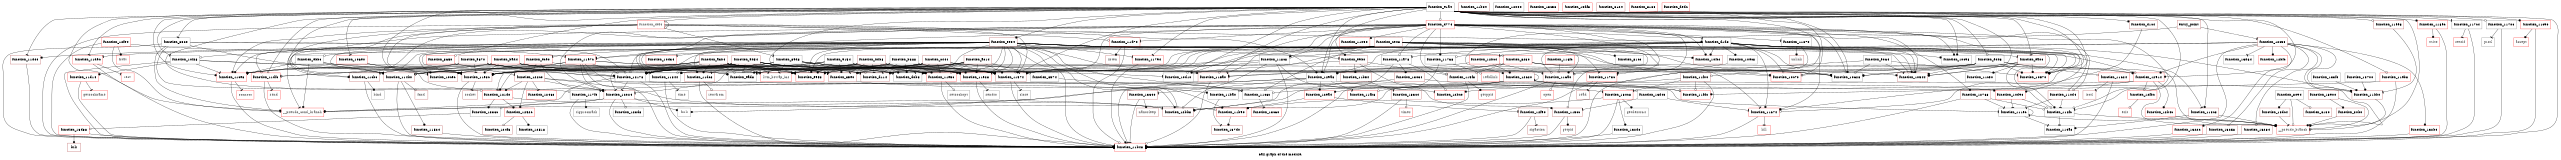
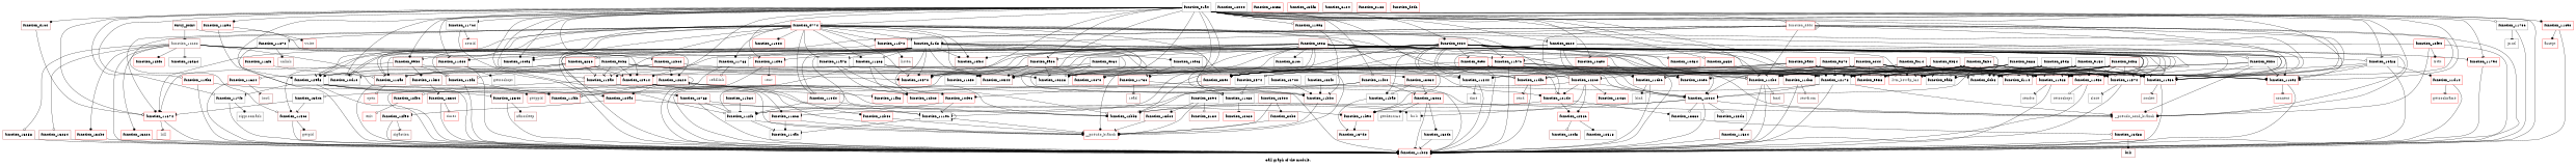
  digraph {
    label="Call graph of the module."
    node [color=red shape=record]
    edge [arrowhead=dot]
    n1 [color=gray40 label="{function_e0b8}"]
    n2 [color=brown label="{function_116a0}"]
    n3 [label="{function_11624}"]
    n4 [color=brown label="{function_10544}"]
    n5 [label="{function_10570}"]
    n6 [color=gray40 label="{function_10628}"]
    n7 [color=brown label="{function_115a0}"]
    n8 [label="{function_12914}"]
    n9 [color=gray40 label="{function_129a8}"]
    n10 [label="{function_11b48}"]
    n11 [fontcolor=gray50 label="{open}"]
    n12 [color=brown fontcolor=gray50 label="{ioctl}"]
    n13 [color=gray40 fontcolor=gray50 label="{fork}"]
    n14 [fontcolor=gray50 label="{__pseudo_branch}"]
    n15 [color=brown label="{function_12bb8}"]
    n16 [label="{function_12bc0}"]
    n17 [label="{function_12fbc}"]
    n18 [label="{function_12b4c}"]
    n19 [color=gray40 label="{function_117f0}"]
    n20 [label="{function_11fdc}"]
    n21 [label="{function_11fb8}"]
    n22 [label="{function_12ea4}"]
    n23 [color=brown label="{function_13340}"]
    n24 [color=gray40 label="{function_10ec8}"]
    n25 [label="{function_1173c}"]
    n26 [color=brown fontcolor=gray50 label="{read}"]
    n27 [color=gray40 label="{function_10f28}"]
    n28 [label="{function_11ce8}"]
    n29 [label="{function_11d14}"]
    n30 [color=brown label="{function_11574}"]
    n31 [color=brown label="{function_11e8c}"]
    n32 [fontcolor=gray50 label="{connect}"]
    n33 [fontcolor=gray50 label="{getsockname}"]
    n34 [color=gray40 fontcolor=gray50 label="{close}"]
    n35 [color=brown fontcolor=gray50 label="{socket}"]
    n36 [color=gray40 label="{function_e1a4}"]
    n37 [label="{function_e958}"]
    n38 [label="{function_11d9c}"]
    n39 [color=brown label="{function_e9b0}"]
    n40 [color=brown label="{function_ea0c}"]
    n41 [label="{function_1189c}"]
    n42 [color=gray40 label="{function_112fc}"]
    n43 [color=gray40 label="{function_117c4}"]
    n44 [color=gray40 label="{function_1170c}"]
    n45 [color=gray40 label="{function_10d10}"]
    n46 [color=brown label="{function_113c8}"]
    n47 [color=brown label="{function_ee34}"]
    n48 [color=brown label="{function_114b0}"]
    n49 [color=brown label="{function_11d40}"]
    n50 [label="{function_11794}"]
    n51 [label="{function_106e0}"]
    n52 [label="{function_10c70}"]
    n53 [label="{function_11674}"]
    n54 [label="{function_11c90}"]
    n55 [color=gray40 label="{function_10c98}"]
    n56 [label="{function_11dfc}"]
    n57 [label="{function_11eb8}"]
    n58 [color=brown label="{function_11ee8}"]
    n59 [color=brown label="{function_11f00}"]
    n60 [fontcolor=gray50 label="{__pseudo_cond_branch}"]
    n61 [color=gray40 label="{function_8320}"]
    n62 [label="{function_8650}"]
    n63 [color=brown label="{function_d1c4}"]
    n64 [label="{function_d774}"]
    n65 [fontcolor=gray50 label="{function_def4}"]
    n66 [fontcolor=gray50 label="{recv}"]
    n67 [color=gray40 fontcolor=gray50 label="{sigprocmask}"]
    n68 [color=brown label="{function_115f8}"]
    n69 [color=gray40 label="{function_11844}"]
    n70 [color=brown label="{function_11b54}"]
    n71 [color=brown label="{function_115cc}"]
    n72 [color=gray40 label="{function_11c50}"]
    n73 [fontcolor=gray50 label="{write}"]
    n74 [color=gray40 label="{function_114ac}"]
    n75 [fontcolor=gray50 label="{setsid}"]
    n76 [color=gray40 fontcolor=gray50 label="{prctl}"]
    n77 [color=gray40 label="{function_12178}"]
    n78 [color=gray40 label="{function_ebbc}"]
    n79 [label="{function_11b90}"]
    n80 [label="{function_ec90}"]
    n81 [color=gray40 label="{function_11ba0}"]
    n82 [color=brown label="{function_11dc8}"]
    n83 [label="{function_10d34}"]
    n84 [color=gray40 label="{function_11c6c}"]
    n85 [label="{function_11e5c}"]
    n86 [label="{function_11e28}"]
    n87 [fontcolor=gray50 label="{llvm_bswap_i32}"]
    n88 [color=gray40 label="{function_d0b8}"]
    n89 [color=brown label="{function_d114}"]
    n90 [color=brown label="{function_11524}"]
    n91 [color=brown fontcolor=gray50 label="{fcntl}"]
+   n92 [color=gray40 fontcolor=gray50 label="{getsockopt}"]
    n93 [color=brown label="{function_10cec}"]
    n94 [color=brown label="{function_12024}"]
    n95 [fontcolor=gray50 label="{kill}"]
    n96 [fontcolor=gray50 label="{accept}"]
    n97 [fontcolor=gray50 label="{send}"]
    n98 [color=brown label="{function_11bb0}"]
    n99 [label="{function_130c8}"]
    n100 [label="{function_121d0}"]
    n101 [label="{function_8230}"]
    n102 [color=brown label="{function_122c0}"]
    n103 [color=brown label="{function_10fc4}"]
    n104 [label="{function_11050}"]
    n105 [color=brown label="{function_110d4}"]
    n106 [color=gray40 label="{function_11870}"]
    n107 [color=gray40 label="{function_118c8}"]
    n108 [label="{function_1197c}"]
    n109 [color=gray40 label="{function_11a78}"]
    n110 [color=gray40 label="{function_11768}"]
    n111 [label="{function_11d70}"]
    n112 [color=brown label="{function_12768}"]
    n113 [color=brown label="{function_11cbc}"]
    n114 [color=gray40 label="{function_d1d8}"]
    n115 [fontcolor=gray50 label="{getppid}"]
    n116 [color=gray40 fontcolor=gray50 label="{time}"]
    n117 [color=brown label="{function_133c4}"]
    n118 [color=brown fontcolor=gray50 label="{getpid}"]
    n119 [color=gray40 label="{function_111ec}"]
    n120 [color=brown fontcolor=gray50 label="{unlink}"]
    n121 [color=gray40 label="{function_1336c}"]
    n122 [label="{function_1252c}"]
    n123 [label="{function_12fe4}"]
    n124 [fontcolor=gray50 label="{fstat}"]
    n125 [color=gray40 label="{function_123d8}"]
    n126 [label="{function_116fc}"]
    n127 [color=gray40 label="{function_ead8}"]
    n128 [color=brown label="{function_13034}"]
    n129 [fontcolor=gray50 label="{times}"]
    n130 [color=brown label="{function_11b84}"]
    n131 [color=brown label="{function_137d0}"]
    n132 [label="{function_1246c}"]
    n133 [color=brown fontcolor=gray50 label="{recvfrom}"]
    n134 [label="{function_13c60}"]
    n135 [color=gray40 fontcolor=gray50 label="{setsockopt}"]
    n136 [color=gray40 fontcolor=gray50 label="{sendto}"]
    n137 [fontcolor=gray50 label="{readlink}"]
    n138 [color=brown fontcolor=gray50 label="{listen}"]
    n139 [label="{function_10d9c}"]
    n140 [color=brown label="{function_12f90}"]
    n141 [color=gray40 label="{function_12000}"]
    n142 [color=brown fontcolor=gray50 label="{sigaction}"]
    n143 [fontcolor=gray50 label="{exit}"]
    n144 [color=gray40 fontcolor=gray50 label="{bind}"]
    n145 [color=gray40 fontcolor=gray50 label="{getdents64}"]
    n146 [color=brown fontcolor=gray50 label="{nanosleep}"]
    n147 [color=brown fontcolor=black label="{brk}"]
    n148 [color=gray40 label="{function_132dc}"]
    n149 [label="{function_1322c}"]
    n150 [color=brown label="{function_13258}"]
    n151 [color=brown label="{function_13284}"]
    n152 [label="{function_132b0}"]
    n153 [label="{function_13d88}"]
    n154 [color=gray40 label="{function_133f0}"]
    n155 [color=gray40 label="{function_13700}"]
    n156 [label="{function_13c58}"]
    n157 [color=gray40 label="{function_13d4c}"]
    n158 [color=gray40 label="{function_13d64}"]
    n159 [color=brown label="{function_13dc4}"]
    n160 [label="{function_13df8}"]
    n161 [color=brown label="{function_13e00}"]
    n162 [color=brown label="{function_80b0}"]
    n163 [color=brown label="{function_124f8}"]
    n164 [color=gray40 label="{function_12518}"]
    n165 [color=brown label="{function_12620}"]
    n166 [label="{function_12bc4}"]
    n167 [label="{function_12bfc}"]
-   n168 [color=brown label="{function_12c58}"]
+   n168 [color=brown label="{function_12c58}" fontcolor=gray50]
    n169 [color=gray40 label="{function_8094}"]
    n170 [color=brown label="{function_8130}"]
    n171 [color=brown label="{function_8124}"]
    n172 [label="{function_8188}"]
    n173 [color=brown label="{entry_point}"]
    n174 [color=gray40 label="{function_81cc}"]
    n175 [color=gray40 label="{function_8574}"]
    n176 [color=brown label="{function_85e0}"]
    n177 [color=gray40 label="{function_89d8}"]
    n178 [color=gray40 label="{function_9154}"]
    n179 [color=brown label="{function_9870}"]
    n180 [color=brown label="{function_9b54}"]
    n181 [color=brown label="{function_a3b4}"]
    n182 [color=brown label="{function_ac14}"]
    n183 [color=gray40 label="{function_b388}"]
    n184 [label="{function_bad4}"]
    n185 [color=brown label="{function_bdb8}"]
    n186 [color=brown label="{function_c444}"]
    n187 [color=brown label="{function_c908}"]
    n188 [label="{function_dedc}"]
    n189 [color=gray40 label="{function_e064}"]
    n1 -> n2 [arrowhead=odot]
    n1 -> n3 [arrowhead=odot]
    n1 -> n4
    n1 -> n5
    n1 -> n6
    n1 -> n7 [arrowhead=tee]
    n1 -> n8
    n1 -> n9
    n2 -> n10
    n2 -> n11 [arrowhead=odot]
    n3 -> n10 [arrowhead=odot]
    n3 -> n12 [arrowhead=tee]
    n7 -> n10 [arrowhead=odot]
    n7 -> n13
    n8 -> n14 [arrowhead=odot]
    n8 -> n15 [arrowhead=tee]
    n8 -> n16
    n8 -> n17 [arrowhead=odot]
    n8 -> n18
    n9 -> n10 [arrowhead=tee]
    n9 -> n19 [arrowhead=tee]
    n9 -> n20 [arrowhead=odot]
    n9 -> n21 [arrowhead=tee]
    n9 -> n22
    n9 -> n23 [arrowhead=tee]
    n17 -> n143 [arrowhead=odot]
    n18 -> n14
    n19 -> n10
    n19 -> n67
    n22 -> n79
    n22 -> n140 [arrowhead=tee]
    n23 -> n10 [arrowhead=tee]
    n23 -> n146
    n24 -> n25 [arrowhead=tee]
    n25 -> n10 [arrowhead=tee]
    n25 -> n26 [arrowhead=tee]
    n27 -> n10
    n27 -> n28 [arrowhead=tee]
    n27 -> n29
    n27 -> n30
    n27 -> n31 [arrowhead=tee]
    n28 -> n10
    n28 -> n32 [arrowhead=tee]
    n29 -> n10 [arrowhead=odot]
    n29 -> n33 [arrowhead=tee]
    n30 -> n10 [arrowhead=tee]
    n30 -> n34 [arrowhead=tee]
    n31 -> n10 [arrowhead=tee]
    n31 -> n35 [arrowhead=tee]
    n36 -> n1 [arrowhead=odot]
    n36 -> n4
    n36 -> n5
    n36 -> n6
    n36 -> n7 [arrowhead=odot]
    n36 -> n8
    n36 -> n9
    n36 -> n10 [arrowhead=tee]
    n36 -> n14
    n36 -> n19 [arrowhead=odot]
    n36 -> n27 [arrowhead=tee]
    n36 -> n28
    n36 -> n30 [arrowhead=tee]
    n36 -> n31 [arrowhead=tee]
    n36 -> n37
    n36 -> n38 [arrowhead=tee]
    n36 -> n39
    n36 -> n40 [arrowhead=tee]
    n36 -> n41
-   n36 -> n42 [arrowhead=tee]
+   n130 -> n42 [arrowhead=tee]
    n36 -> n43 [arrowhead=tee]
    n36 -> n44 [arrowhead=odot]
    n36 -> n45 [arrowhead=odot]
    n36 -> n46
    n36 -> n47
    n36 -> n48 [arrowhead=tee]
    n36 -> n49 [arrowhead=tee]
    n36 -> n50 [arrowhead=tee]
    n36 -> n51 [arrowhead=tee]
    n36 -> n52 [arrowhead=odot]
    n36 -> n53 [arrowhead=odot]
    n36 -> n54
    n36 -> n55
    n36 -> n56 [arrowhead=odot]
    n36 -> n57 [arrowhead=odot]
    n36 -> n58 [arrowhead=odot]
    n36 -> n59 [arrowhead=odot]
    n36 -> n60 [arrowhead=tee]
    n36 -> n61 [arrowhead=tee]
    n36 -> n62 [arrowhead=odot]
    n36 -> n63
    n36 -> n64 [arrowhead=odot]
    n36 -> n65 [arrowhead=odot]
    n38 -> n10 [arrowhead=tee]
    n38 -> n66 [arrowhead=tee]
    n39 -> n68 [arrowhead=odot]
    n39 -> n69
    n39 -> n70
    n39 -> n71
    n40 -> n4
    n40 -> n5
    n40 -> n6 [arrowhead=tee]
    n40 -> n42 [arrowhead=odot]
    n40 -> n52 [arrowhead=odot]
    n40 -> n72
    n41 -> n10 [arrowhead=tee]
    n41 -> n73
    n42 -> n14 [arrowhead=odot]
    n42 -> n74 [arrowhead=tee]
    n43 -> n10 [arrowhead=odot]
    n43 -> n75 [arrowhead=tee]
    n44 -> n10
    n44 -> n76 [arrowhead=tee]
    n46 -> n14 [arrowhead=tee]
    n46 -> n74
    n47 -> n4 [arrowhead=odot]
    n47 -> n5
    n47 -> n6
    n47 -> n7
    n47 -> n8 [arrowhead=odot]
    n47 -> n10 [arrowhead=tee]
    n47 -> n27 [arrowhead=odot]
    n47 -> n28
    n47 -> n30 [arrowhead=odot]
    n47 -> n31 [arrowhead=tee]
    n47 -> n37 [arrowhead=odot]
    n47 -> n38 [arrowhead=tee]
    n47 -> n39 [arrowhead=tee]
    n47 -> n42
    n47 -> n46 [arrowhead=tee]
    n47 -> n48 [arrowhead=odot]
    n47 -> n49
    n47 -> n50 [arrowhead=tee]
    n47 -> n56 [arrowhead=odot]
    n47 -> n69 [arrowhead=tee]
    n47 -> n77 [arrowhead=odot]
    n47 -> n78 [arrowhead=odot]
    n47 -> n79
    n47 -> n80 [arrowhead=tee]
    n47 -> n81
    n47 -> n82
    n47 -> n83 [arrowhead=tee]
    n47 -> n84 [arrowhead=tee]
    n47 -> n85 [arrowhead=odot]
    n47 -> n86 [arrowhead=odot]
    n47 -> n87 [arrowhead=odot]
    n47 -> n88
    n47 -> n89 [arrowhead=odot]
    n48 -> n10 [arrowhead=tee]
    n48 -> n90
    n48 -> n91 [arrowhead=odot]
    n49 -> n10 [arrowhead=odot]
+   n49 -> n92
    n50 -> n10
    n51 -> n93 [arrowhead=tee]
    n51 -> n94
    n53 -> n10 [arrowhead=odot]
    n53 -> n95 [arrowhead=tee]
    n54 -> n10 [arrowhead=odot]
    n54 -> n96
    n56 -> n10 [arrowhead=tee]
    n56 -> n97 [arrowhead=tee]
    n57 -> n10 [arrowhead=odot]
    n57 -> n20
    n58 -> n98 [arrowhead=tee]
    n59 -> n10 [arrowhead=odot]
    n59 -> n20 [arrowhead=odot]
    n59 -> n21 [arrowhead=odot]
    n59 -> n99 [arrowhead=tee]
    n61 -> n10 [arrowhead=odot]
    n61 -> n60
    n61 -> n77 [arrowhead=odot]
    n61 -> n93 [arrowhead=tee]
    n61 -> n100 [arrowhead=odot]
    n61 -> n101 [arrowhead=odot]
    n62 -> n77 [arrowhead=odot]
    n62 -> n102 [arrowhead=tee]
    n63 -> n53 [arrowhead=odot]
    n64 -> n2 [arrowhead=tee]
    n64 -> n4
    n64 -> n5 [arrowhead=tee]
    n64 -> n6 [arrowhead=odot]
    n64 -> n7 [arrowhead=tee]
    n64 -> n9 [arrowhead=tee]
    n64 -> n25
    n64 -> n30 [arrowhead=odot]
    n64 -> n31 [arrowhead=odot]
    n64 -> n42 [arrowhead=odot]
    n64 -> n45
    n64 -> n53
    n64 -> n55
    n64 -> n68 [arrowhead=odot]
    n64 -> n69 [arrowhead=tee]
    n64 -> n71 [arrowhead=odot]
    n64 -> n94
    n64 -> n103
    n64 -> n104
    n64 -> n105 [arrowhead=odot]
    n64 -> n106 [arrowhead=tee]
    n64 -> n107
    n64 -> n108 [arrowhead=tee]
    n64 -> n109 [arrowhead=odot]
    n64 -> n110
    n64 -> n111 [arrowhead=tee]
    n64 -> n112
    n64 -> n113
    n64 -> n114 [arrowhead=tee]
    n65 -> n9
    n65 -> n10
    n65 -> n28
    n65 -> n30
    n65 -> n31
    n65 -> n48 [arrowhead=tee]
    n65 -> n65 [arrowhead=odot]
-   n65 -> n177 [arrowhead=tee]
+   n65 -> n85 [arrowhead=tee]
    n65 -> n111 [arrowhead=odot]
    n65 -> n113 [arrowhead=tee]
    n65 -> n114
    n68 -> n10 [arrowhead=tee]
    n68 -> n115
    n69 -> n10 [arrowhead=odot]
    n69 -> n116 [arrowhead=tee]
    n70 -> n117 [arrowhead=tee]
    n71 -> n10
    n71 -> n118
    n77 -> n10
    n77 -> n60
    n77 -> n94 [arrowhead=tee]
    n77 -> n119 [arrowhead=tee]
    n78 -> n28 [arrowhead=tee]
    n78 -> n31 [arrowhead=tee]
    n78 -> n45 [arrowhead=tee]
    n78 -> n48
    n78 -> n60
    n79 -> n131
    n80 -> n52 [arrowhead=odot]
    n80 -> n93
    n80 -> n94 [arrowhead=odot]
    n80 -> n102 [arrowhead=odot]
    n81 -> n131 [arrowhead=tee]
    n82 -> n10 [arrowhead=odot]
    n82 -> n133 [arrowhead=odot]
    n84 -> n134 [arrowhead=tee]
    n85 -> n10
    n85 -> n135 [arrowhead=odot]
    n86 -> n10
    n86 -> n136 [arrowhead=tee]
    n90 -> n10 [arrowhead=tee]
    n94 -> n10
    n94 -> n13
    n94 -> n15 [arrowhead=odot]
    n94 -> n60 [arrowhead=tee]
    n94 -> n121 [arrowhead=odot]
    n94 -> n125 [arrowhead=odot]
    n98 -> n14 [arrowhead=tee]
    n99 -> n10 [arrowhead=tee]
    n99 -> n79
    n99 -> n145
    n99 -> n148
    n100 -> n15 [arrowhead=tee]
    n100 -> n121
    n100 -> n122
    n101 -> n7 [arrowhead=tee]
    n101 -> n8 [arrowhead=tee]
    n101 -> n9 [arrowhead=odot]
    n101 -> n14
    n101 -> n53 [arrowhead=tee]
    n101 -> n68 [arrowhead=odot]
    n102 -> n15
    n102 -> n79 [arrowhead=odot]
    n102 -> n94 [arrowhead=tee]
    n102 -> n100
    n102 -> n122
    n102 -> n132 [arrowhead=tee]
    n105 -> n42 [arrowhead=tee]
    n105 -> n119 [arrowhead=tee]
    n106 -> n10 [arrowhead=tee]
    n106 -> n120
    n107 -> n10 [arrowhead=tee]
    n107 -> n15 [arrowhead=odot]
    n107 -> n16 [arrowhead=tee]
    n107 -> n30
    n107 -> n100
    n108 -> n2 [arrowhead=odot]
    n108 -> n10
    n108 -> n15 [arrowhead=odot]
    n108 -> n30
    n108 -> n48 [arrowhead=odot]
    n108 -> n77 [arrowhead=odot]
    n108 -> n94 [arrowhead=odot]
    n108 -> n100 [arrowhead=tee]
    n109 -> n15
    n109 -> n16 [arrowhead=odot]
    n109 -> n128
    n110 -> n10
    n110 -> n137 [arrowhead=odot]
    n111 -> n10 [arrowhead=odot]
    n111 -> n138
    n112 -> n10
    n112 -> n42 [arrowhead=odot]
    n112 -> n119 [arrowhead=tee]
    n113 -> n10
    n113 -> n144
    n114 -> n2 [arrowhead=odot]
    n114 -> n4 [arrowhead=tee]
    n114 -> n5
    n114 -> n6 [arrowhead=tee]
    n114 -> n9 [arrowhead=tee]
    n114 -> n24
    n114 -> n30 [arrowhead=tee]
    n114 -> n45 [arrowhead=odot]
    n114 -> n52 [arrowhead=odot]
    n114 -> n53
    n114 -> n55
    n114 -> n98 [arrowhead=odot]
    n114 -> n103
    n114 -> n105 [arrowhead=odot]
    n114 -> n107 [arrowhead=odot]
    n114 -> n108 [arrowhead=tee]
    n114 -> n109 [arrowhead=tee]
    n114 -> n110 [arrowhead=odot]
    n114 -> n139
    n117 -> n10
    n117 -> n129 [arrowhead=odot]
    n119 -> n14 [arrowhead=tee]
    n119 -> n74 [arrowhead=tee]
    n119 -> n119 [arrowhead=tee]
    n121 -> n153 [arrowhead=odot]
    n122 -> n163 [arrowhead=odot]
    n122 -> n164
    n123 -> n10
    n123 -> n60 [arrowhead=odot]
    n123 -> n108 [arrowhead=tee]
    n123 -> n124
    n126 -> n2 [arrowhead=odot]
    n128 -> n81 [arrowhead=odot]
    n128 -> n99 [arrowhead=tee]
    n139 -> n42 [arrowhead=odot]
    n139 -> n119 [arrowhead=tee]
    n140 -> n10
    n140 -> n142 [arrowhead=tee]
    n148 -> n10 [arrowhead=tee]
    n149 -> n10 [arrowhead=tee]
    n150 -> n10 [arrowhead=tee]
    n151 -> n10
    n152 -> n10 [arrowhead=odot]
    n153 -> n10
    n153 -> n147
    n154 -> n98
    n155 -> n98
    n157 -> n53 [arrowhead=tee]
    n157 -> n71 [arrowhead=tee]
    n159 -> n14 [arrowhead=tee]
    n161 -> n14 [arrowhead=odot]
    n161 -> n162
    n162 -> n14
    n165 -> n15 [arrowhead=odot]
    n165 -> n20 [arrowhead=odot]
    n165 -> n22
    n165 -> n60 [arrowhead=odot]
    n165 -> n98 [arrowhead=tee]
    n165 -> n157 [arrowhead=odot]
    n165 -> n165 [arrowhead=tee]
    n166 -> n2 [arrowhead=tee]
    n166 -> n48 [arrowhead=odot]
    n166 -> n165
    n168 -> n8
    n168 -> n10 [arrowhead=tee]
    n168 -> n14 [arrowhead=tee]
    n168 -> n60 [arrowhead=tee]
    n168 -> n98
    n168 -> n149
    n168 -> n150 [arrowhead=odot]
    n168 -> n151 [arrowhead=odot]
    n168 -> n152
    n168 -> n158 [arrowhead=tee]
    n168 -> n166 [arrowhead=tee]
    n168 -> n167
    n169 -> n14 [arrowhead=odot]
    n169 -> n159
    n169 -> n170 [arrowhead=odot]
    n173 -> n165
    n173 -> n168 [arrowhead=tee]
    n175 -> n84 [arrowhead=odot]
    n176 -> n139
    n177 -> n30 [arrowhead=tee]
    n177 -> n31 [arrowhead=tee]
    n177 -> n77 [arrowhead=tee]
    n177 -> n85 [arrowhead=odot]
    n177 -> n86 [arrowhead=odot]
    n177 -> n87 [arrowhead=tee]
    n177 -> n88 [arrowhead=odot]
    n177 -> n89 [arrowhead=tee]
    n177 -> n93
    n177 -> n127
    n177 -> n176 [arrowhead=odot]
    n178 -> n30 [arrowhead=odot]
    n178 -> n31
    n178 -> n37
    n178 -> n77 [arrowhead=odot]
    n178 -> n85
    n178 -> n86 [arrowhead=tee]
    n178 -> n87 [arrowhead=tee]
    n178 -> n88 [arrowhead=tee]
    n178 -> n89 [arrowhead=odot]
    n178 -> n127 [arrowhead=odot]
    n178 -> n176
    n179 -> n28 [arrowhead=tee]
    n179 -> n31 [arrowhead=tee]
    n179 -> n37 [arrowhead=tee]
    n179 -> n56 [arrowhead=tee]
    n179 -> n77 [arrowhead=tee]
    n179 -> n87 [arrowhead=tee]
    n179 -> n113 [arrowhead=odot]
    n179 -> n127
    n179 -> n176 [arrowhead=tee]
    n180 -> n28
    n180 -> n30 [arrowhead=tee]
    n180 -> n31 [arrowhead=tee]
    n180 -> n37 [arrowhead=tee]
    n180 -> n48 [arrowhead=odot]
    n180 -> n69
    n180 -> n77
    n180 -> n82 [arrowhead=tee]
    n180 -> n85 [arrowhead=odot]
    n180 -> n86 [arrowhead=odot]
    n180 -> n87 [arrowhead=tee]
    n180 -> n88 [arrowhead=odot]
    n180 -> n89 [arrowhead=odot]
    n180 -> n94 [arrowhead=tee]
    n180 -> n127 [arrowhead=odot]
    n180 -> n176 [arrowhead=tee]
    n181 -> n28 [arrowhead=tee]
    n181 -> n30
    n181 -> n31
    n181 -> n37
    n181 -> n48 [arrowhead=odot]
    n181 -> n69 [arrowhead=odot]
    n181 -> n77 [arrowhead=odot]
    n181 -> n82
    n181 -> n85
    n181 -> n86
    n181 -> n87 [arrowhead=odot]
    n181 -> n88 [arrowhead=odot]
    n181 -> n89 [arrowhead=odot]
    n181 -> n94 [arrowhead=tee]
    n181 -> n127 [arrowhead=odot]
    n181 -> n176 [arrowhead=tee]
    n182 -> n30
    n182 -> n37 [arrowhead=odot]
    n182 -> n77 [arrowhead=odot]
    n182 -> n85 [arrowhead=odot]
    n182 -> n86
    n182 -> n87
    n182 -> n88 [arrowhead=tee]
    n182 -> n89 [arrowhead=tee]
    n182 -> n127 [arrowhead=tee]
    n182 -> n175 [arrowhead=odot]
    n182 -> n176 [arrowhead=odot]
    n183 -> n30 [arrowhead=odot]
    n183 -> n31
    n183 -> n37 [arrowhead=tee]
    n183 -> n77 [arrowhead=tee]
    n183 -> n85
    n183 -> n86 [arrowhead=tee]
    n183 -> n87 [arrowhead=odot]
    n183 -> n88
    n183 -> n89 [arrowhead=tee]
    n183 -> n175 [arrowhead=odot]
    n183 -> n176
    n184 -> n28 [arrowhead=odot]
    n184 -> n31
    n184 -> n37 [arrowhead=tee]
    n184 -> n56 [arrowhead=odot]
    n184 -> n77
    n184 -> n87 [arrowhead=odot]
    n184 -> n113 [arrowhead=tee]
    n184 -> n127
    n184 -> n176 [arrowhead=tee]
    n185 -> n30 [arrowhead=odot]
    n185 -> n31 [arrowhead=tee]
    n185 -> n37
    n185 -> n77 [arrowhead=odot]
    n185 -> n85 [arrowhead=odot]
    n185 -> n86
    n185 -> n87 [arrowhead=odot]
    n185 -> n88
    n185 -> n89 [arrowhead=tee]
    n185 -> n127 [arrowhead=tee]
    n185 -> n176 [arrowhead=tee]
    n186 -> n4
    n186 -> n6
    n186 -> n30 [arrowhead=tee]
    n186 -> n31 [arrowhead=tee]
    n186 -> n37 [arrowhead=odot]
    n186 -> n77
    n186 -> n85 [arrowhead=odot]
    n186 -> n86
    n186 -> n87 [arrowhead=odot]
    n186 -> n88 [arrowhead=tee]
    n186 -> n89
    n186 -> n93 [arrowhead=odot]
    n186 -> n176 [arrowhead=odot]
    n187 -> n2
    n187 -> n4
    n187 -> n5 [arrowhead=tee]
    n187 -> n6 [arrowhead=tee]
    n187 -> n25 [arrowhead=tee]
    n187 -> n30 [arrowhead=odot]
    n187 -> n31 [arrowhead=tee]
    n187 -> n37
    n187 -> n40 [arrowhead=tee]
    n187 -> n52
    n187 -> n77 [arrowhead=odot]
    n187 -> n84 [arrowhead=odot]
    n187 -> n85
    n187 -> n86 [arrowhead=tee]
    n187 -> n88
    n187 -> n89 [arrowhead=odot]
    n187 -> n93
    n187 -> n103
    n187 -> n174
    n187 -> n176 [arrowhead=odot]
    n189 -> n4 [arrowhead=tee]
    n189 -> n5 [arrowhead=tee]
    n189 -> n6 [arrowhead=odot]
    n189 -> n84 [arrowhead=odot]
  }
